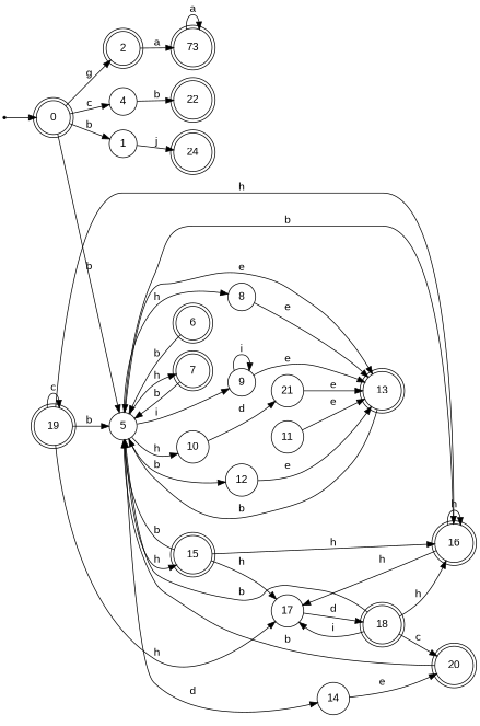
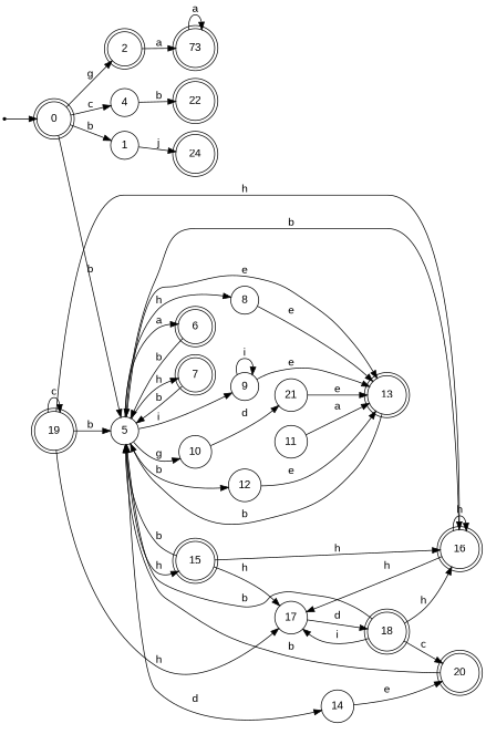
  digraph {
    fontname="Liberation Sans"
    rankdir=LR
    node [fontname="Liberation Sans" shape=doublecircle]
    edge [fontname="Liberation Sans"]
    dummy0 [shape=point]
    0
    1 [shape=circle]
    2
    4 [shape=circle]
    5 [shape=circle]
    24
    n8 [label=73]
    22
    6
    7
    8 [shape=circle]
    9 [shape=circle]
    10 [shape=circle]
    12 [shape=circle]
    13
    14 [shape=circle]
    15
    21 [shape=circle]
    11 [shape=circle]
    20
    16
    17 [shape=circle]
    18
    19
    dummy0 -> 0
    0 -> 1 [label=b]
    0 -> 2 [label=g]
    0 -> 4 [label=c]
    0 -> 5 [label=b]
    1 -> 24 [label=j]
    2 -> n8 [label=a]
    4 -> 22 [label=b]
+   5 -> 6 [label=a]
    5 -> 7 [label=h]
    5 -> 8 [label=h]
    5 -> 9 [label=i]
-   5 -> 10 [label=h]
+   5 -> 10 [label=g]
    5 -> 12 [label=b]
    5 -> 13 [label=e]
    5 -> 14 [label=d]
    5 -> 15 [label=h]
    n8 -> n8 [label=a]
    6 -> 5 [label=b]
    7 -> 5 [label=b]
    8 -> 13 [label=e]
    9 -> 9 [label=i]
    9 -> 13 [label=e]
    10 -> 21 [label=d]
    12 -> 13 [label=e]
    13 -> 5 [label=b]
    14 -> 20 [label=e]
    15 -> 5 [label=b]
    15 -> 16 [label=h]
    15 -> 17 [label=h]
    21 -> 13 [label=e]
-   11 -> 13 [label=e]
+   11 -> 13 [label=a]
    20 -> 5 [label=b]
    16 -> 5 [label=b]
    16 -> 16 [label=h]
    16 -> 17 [label=h]
    17 -> 18 [label=d]
    18 -> 5 [label=b]
    18 -> 20 [label=c]
    18 -> 16 [label=h]
    18 -> 17 [label=i]
    19 -> 5 [label=b]
    19 -> 16 [label=h]
    19 -> 17 [label=h]
    19 -> 19 [label=c]
  }
